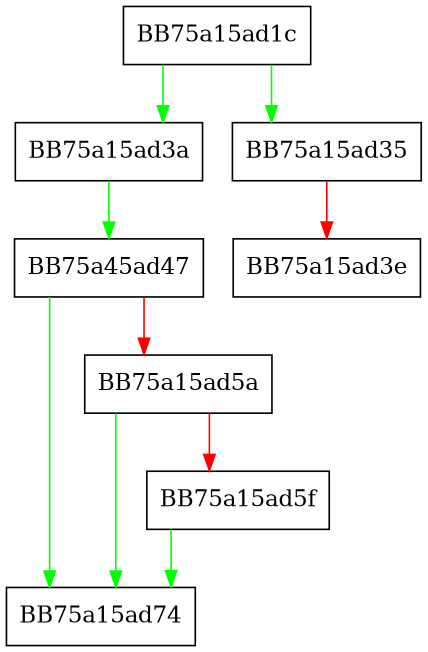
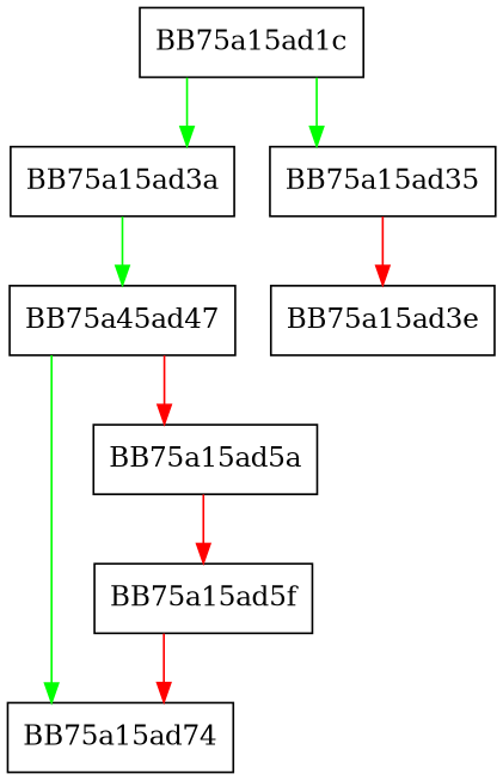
  digraph {
    splines=ortho
    node [shape=box]
    edge [color=green]
    BB75a15ad1c
    BB75a15ad3a
    BB75a15ad35
    n4 [label=BB75a45ad47]
    BB75a15ad3e
    BB75a15ad74
    BB75a15ad5a
    BB75a15ad5f
    BB75a15ad1c -> BB75a15ad3a
    BB75a15ad1c -> BB75a15ad35
    BB75a15ad3a -> n4
    BB75a15ad35 -> BB75a15ad3e [color=red]
    n4 -> BB75a15ad74
    n4 -> BB75a15ad5a [color=red]
-   BB75a15ad5a -> BB75a15ad74
    BB75a15ad5a -> BB75a15ad5f [color=red]
-   BB75a15ad5f -> BB75a15ad74
+   BB75a15ad5f -> BB75a15ad74 [color=red]
  }
